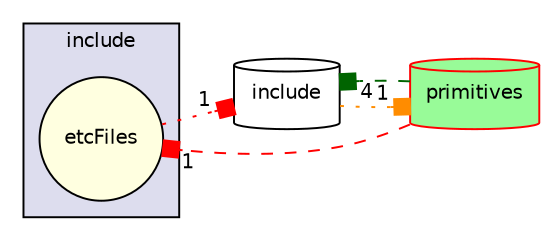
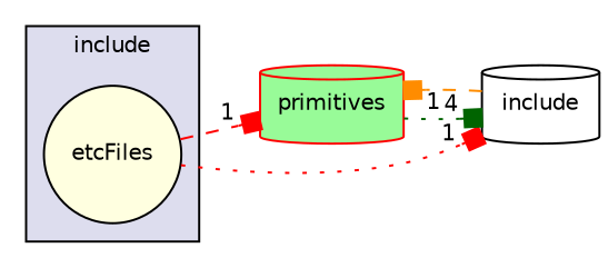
  digraph {
    compound=true
    rankdir=LR
    node [fontname=Helvetica fontsize=10 shape=cylinder style=filled]
    edge [arrowhead=box color=red headlabel=1 labeldistance=1.5 labelfontname=Helvetica labelfontsize=10 style=dashed]
    n1 [fillcolor=lightyellow label=etcFiles pencolor=black shape=circle]
    n2 [color=red fillcolor=palegreen label=primitives]
    n3 [fillcolor=white label=include]
    subgraph cluster_1 {
      bgcolor="#ddddee"
      fontname=Helvetica
      fontsize=10
      label=include
      pencolor=black
      n1
    }
-   n2 -> n1
+   n1 -> n2
    n1 -> n3 [style=dotted]
-   n2 -> n3 [color=darkgreen headlabel=4]
-   n3 -> n2 [color=darkorange style=dotted]
+   n2 -> n3 [color=darkgreen headlabel=4 style=dotted]
+   n3 -> n2 [color=darkorange]
  }
